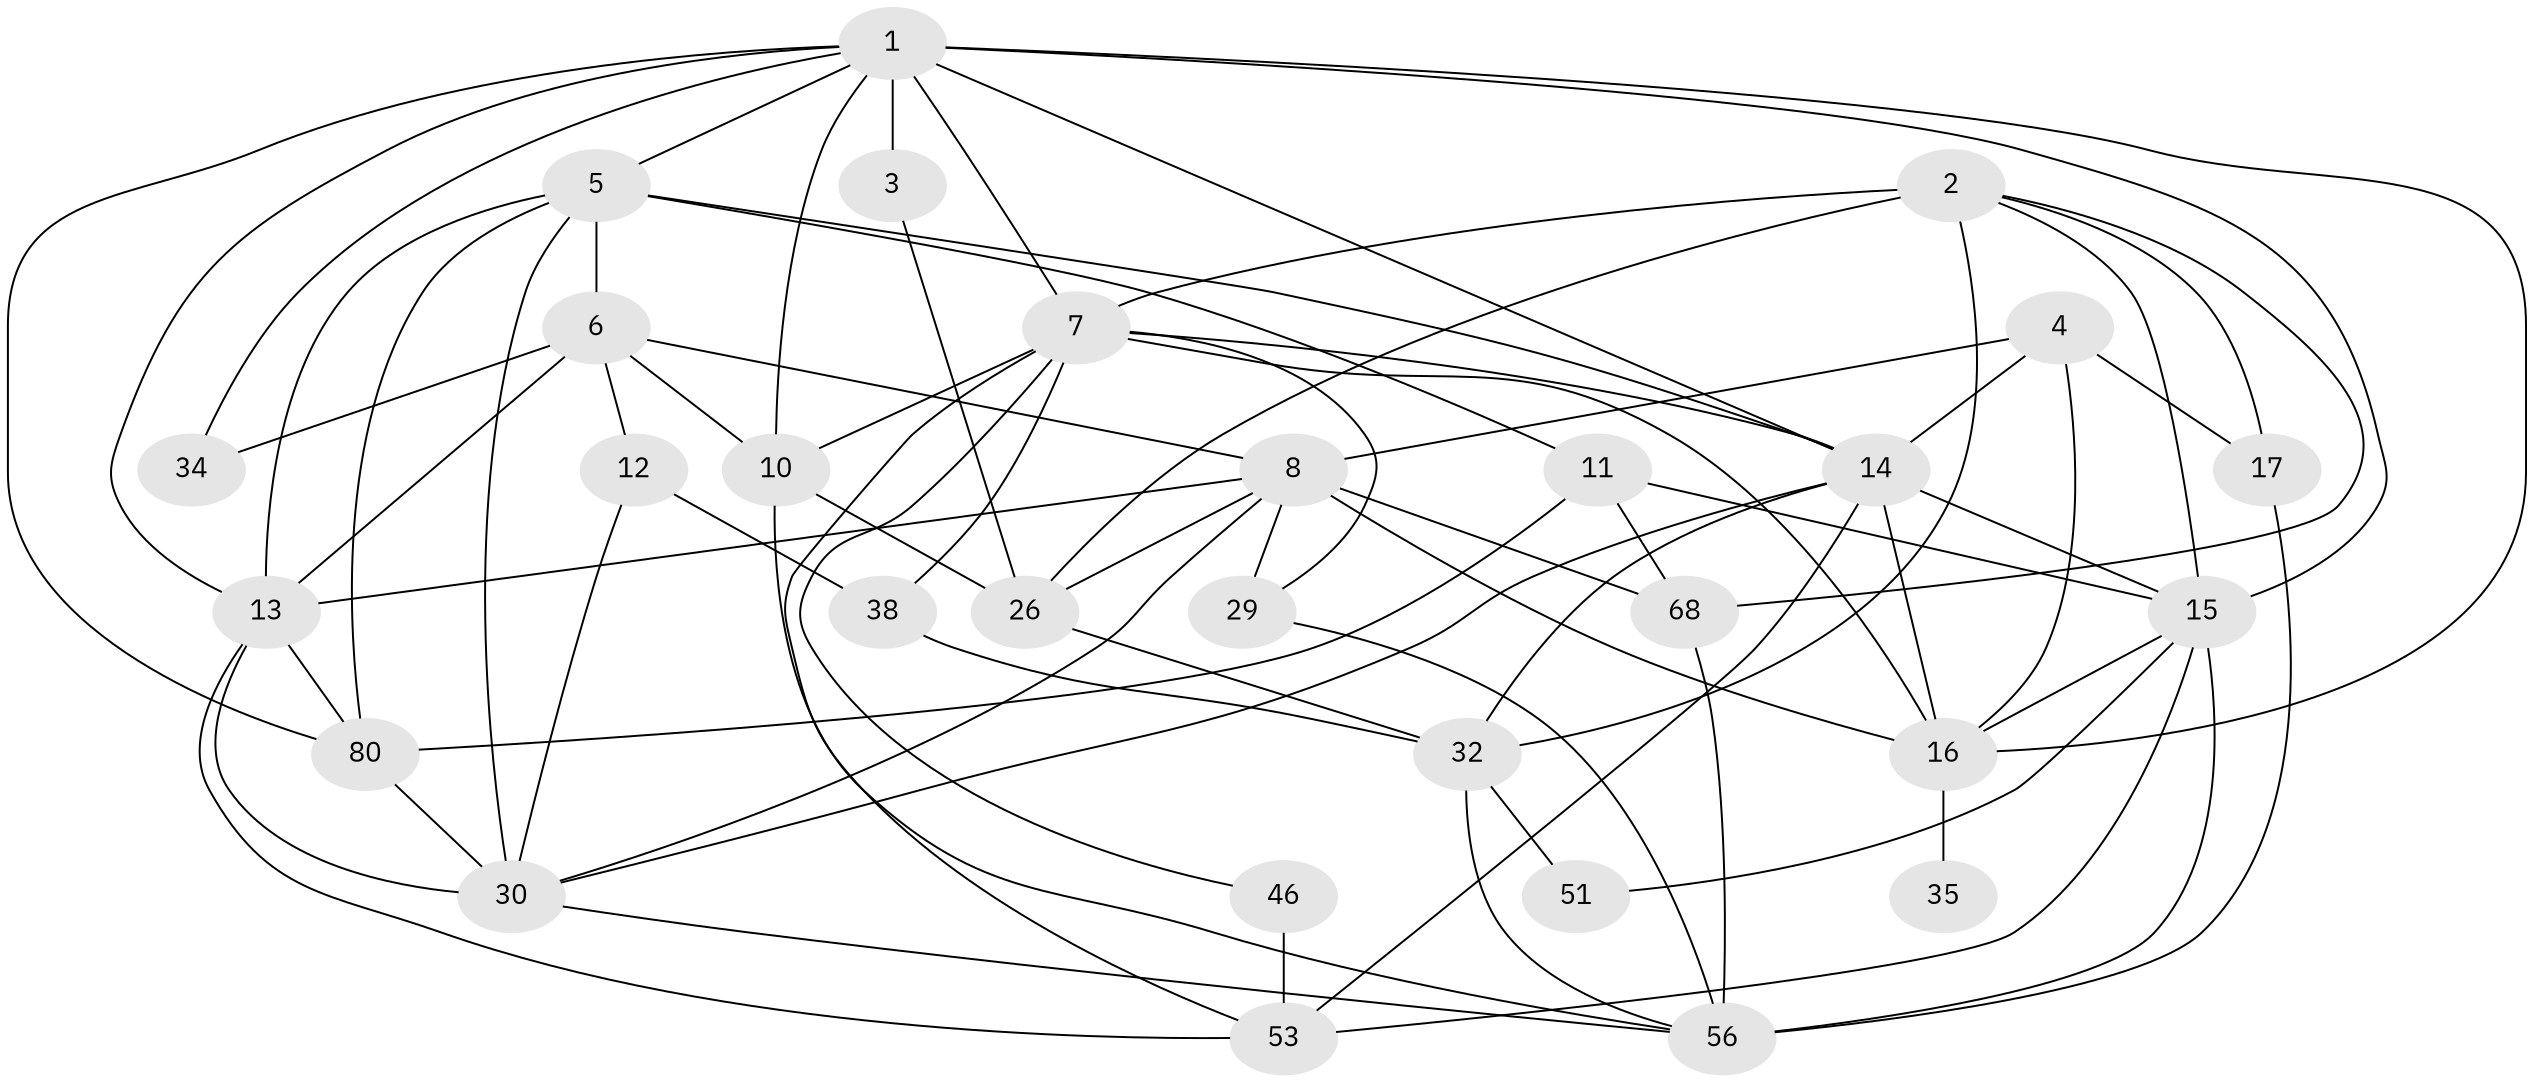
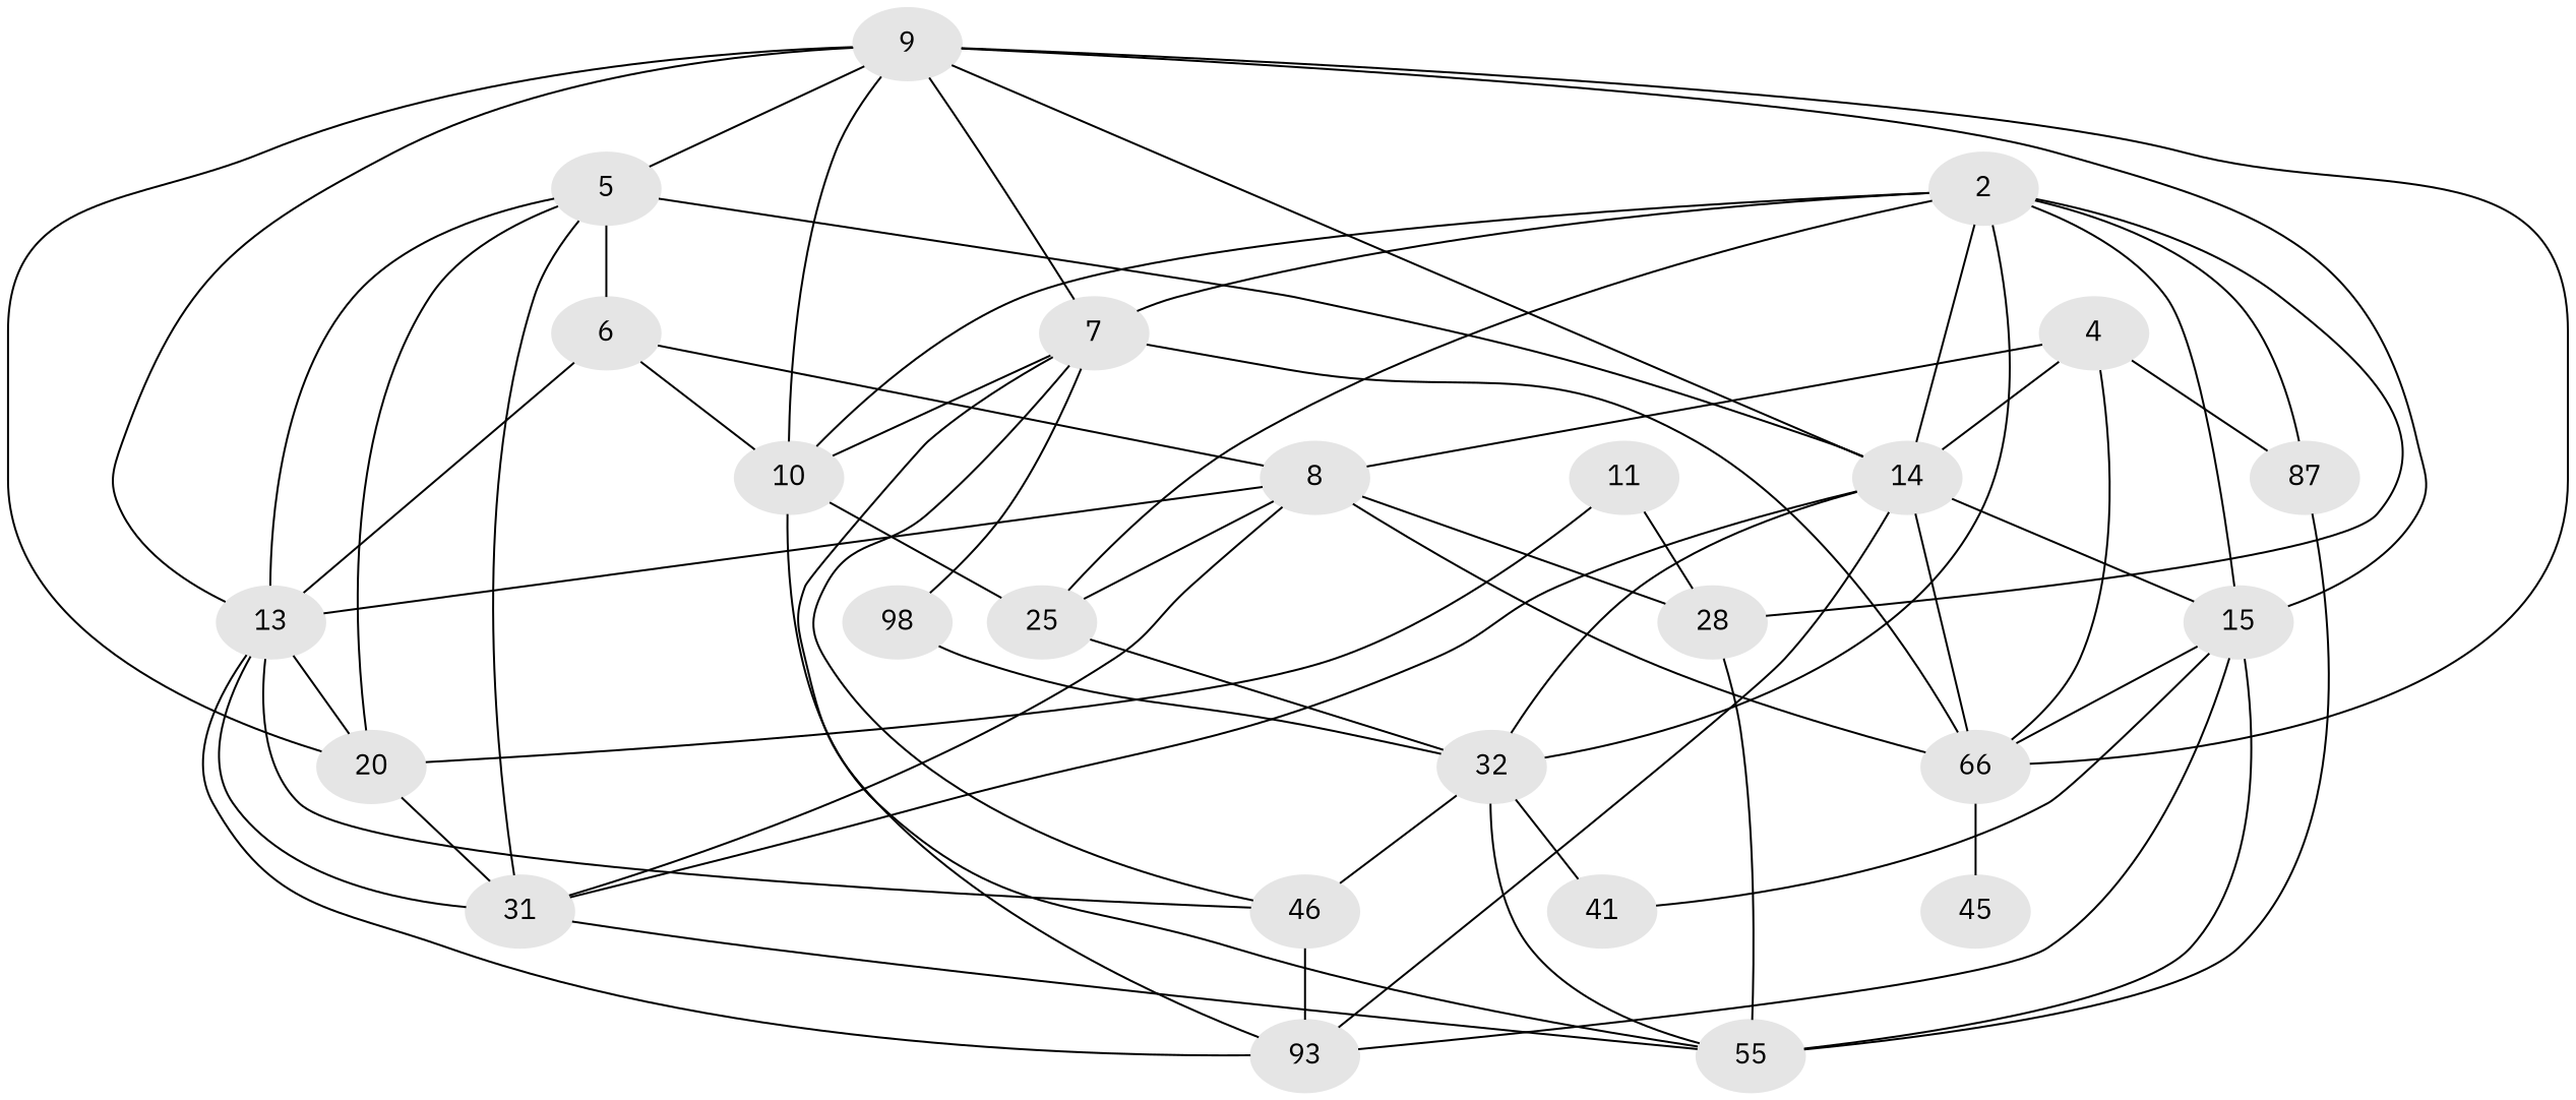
  graph {
    fontname="IBM Plex Sans"
    node [color=gray90 fontname="IBM Plex Sans" style=filled]
    edge [fontname="IBM Plex Sans"]
-   1 [super="+39"]
-   3
+   1 [super="+39" label=9]
    5 [super="+24"]
    7 [super="+58+33"]
    10 [super="+37+31"]
    13 [super="+21+59+45"]
    14 [super="+42+52+18"]
    15 [super="+40+22"]
-   16 [super="+23+19"]
-   20 [super="+27+57" label=80]
-   34
-   26
+   16 [super="+23+19" label=66]
+   20 [super="+27+57"]
+   26 [label=25]
    6
    11
-   30 [super="+48"]
-   29
-   38
+   30 [super="+48" label=31]
+   38 [label=98]
    46
-   53 [super="+54"]
-   56
+   53 [super="+54" label=93]
+   56 [label=55]
    32 [super="+43+44"]
-   51
-   35
+   51 [label=41]
+   35 [label=45]
    2 [super="+25"]
-   17
-   28 [label=68]
+   17 [label=87]
+   28
    4
    8 [super="+9+41"]
-   12
-   1 -- 3 [weight=2]
    1 -- 5
    1 -- 7 [weight=2]
    1 -- 10
    1 -- 13
    1 -- 14
    1 -- 15
    1 -- 16
    1 -- 20
-   1 -- 34
-   3 -- 26
    5 -- 13
    5 -- 14
    5 -- 20
    5 -- 6
-   5 -- 11
    5 -- 30
    7 -- 10
    7 -- 16
-   7 -- 29
    7 -- 38
    7 -- 46
    7 -- 53
    10 -- 26
    10 -- 56
    13 -- 20
    13 -- 30
+   13 -- 46
    13 -- 53
    14 -- 15
    14 -- 16
    14 -- 30
    14 -- 53
    14 -- 32
    15 -- 16
    15 -- 53
    15 -- 56 [weight=2]
    15 -- 51 [weight=2]
    16 -- 35
    20 -- 30 [weight=2]
    26 -- 32
    6 -- 10
    6 -- 13 [weight=2]
-   6 -- 34
    6 -- 8
-   6 -- 12
-   11 -- 15
    11 -- 20
    11 -- 28
    30 -- 56
-   29 -- 56
    38 -- 32
    46 -- 53
+   32 -- 46
    32 -- 56
    32 -- 51
    2 -- 7
-   7 -- 14
+   2 -- 10
+   2 -- 14
    2 -- 15
    2 -- 26
    2 -- 32
    2 -- 17 [weight=2]
    2 -- 28
    17 -- 56
    28 -- 56
    4 -- 14
    4 -- 16
    4 -- 17
    4 -- 8
    8 -- 13
    8 -- 16
    8 -- 26
    8 -- 30
-   8 -- 29
    8 -- 28
-   12 -- 30
-   12 -- 38
  }
